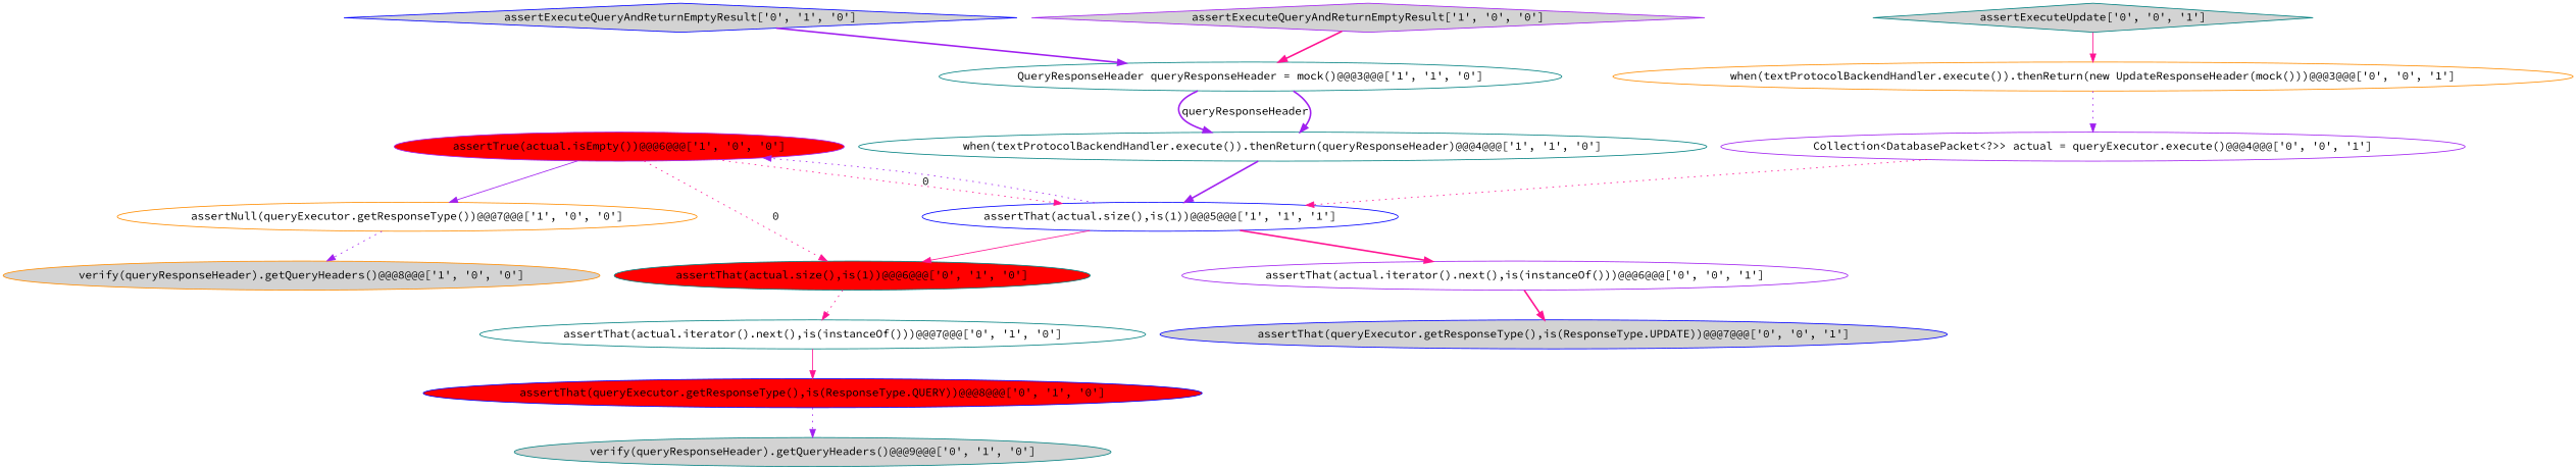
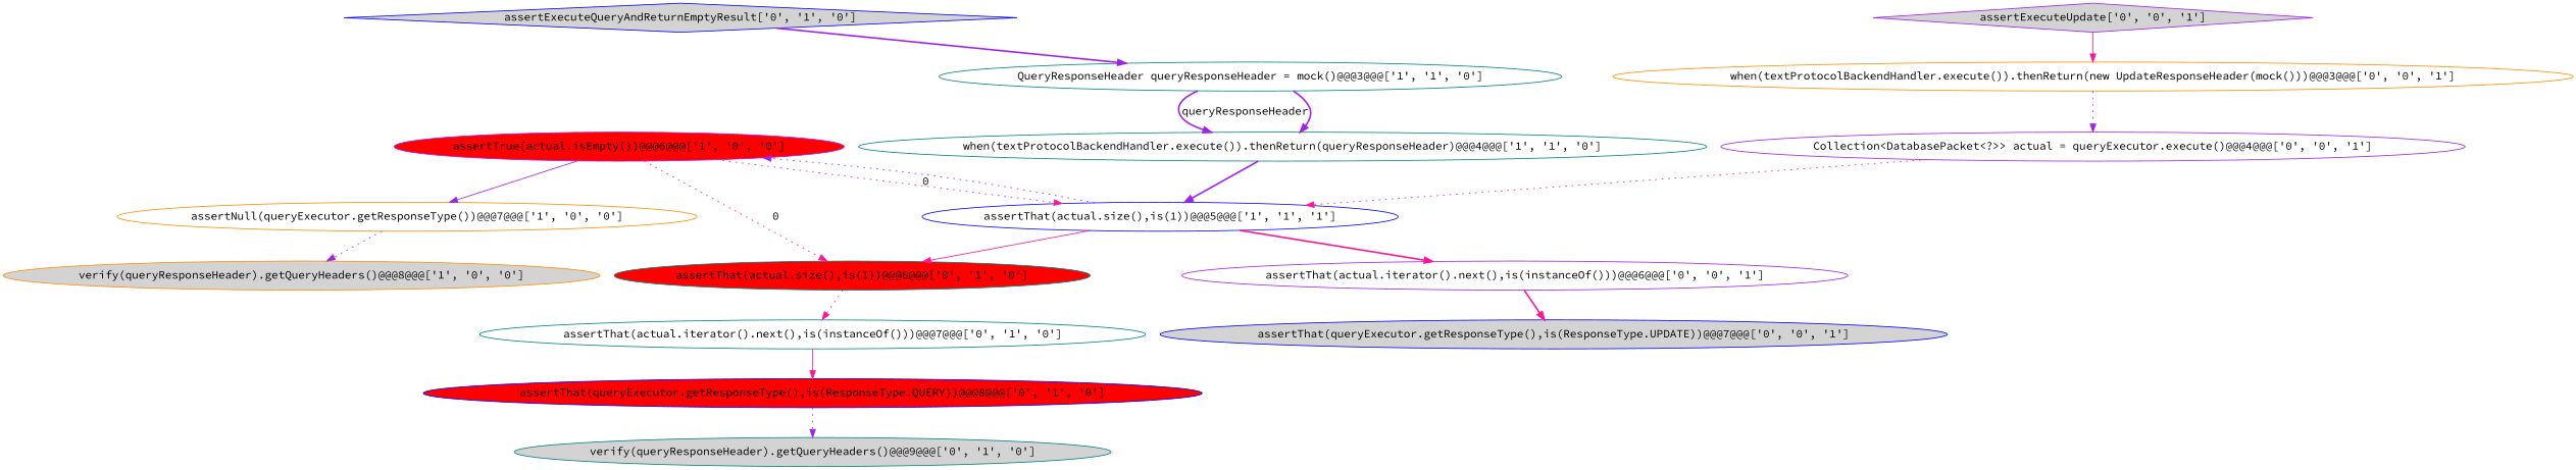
  digraph {
    fontname="Source Code Pro"
    node [color=teal fillcolor=white fontname="Source Code Pro" shape=ellipse style=filled]
    edge [color=deeppink fontname="Source Code Pro" style=dotted]
    n1 [color=purple fillcolor=red label="assertTrue(actual.isEmpty())@@@6@@@['1', '0', '0']"]
    n2 [color=darkorange label="assertNull(queryExecutor.getResponseType())@@@7@@@['1', '0', '0']"]
    n3 [fillcolor=red label="assertThat(actual.size(),is(1))@@@6@@@['0', '1', '0']"]
    n4 [color=blue label="assertThat(actual.size(),is(1))@@@5@@@['1', '1', '1']"]
    n5 [color=darkorange fillcolor=lightgray label="verify(queryResponseHeader).getQueryHeaders()@@@8@@@['1', '0', '0']"]
    n6 [label="assertThat(actual.iterator().next(),is(instanceOf()))@@@7@@@['0', '1', '0']"]
    n7 [color=purple label="assertThat(actual.iterator().next(),is(instanceOf()))@@@6@@@['0', '0', '1']"]
    n8 [label="QueryResponseHeader queryResponseHeader = mock()@@@3@@@['1', '1', '0']"]
    n9 [label="when(textProtocolBackendHandler.execute()).thenReturn(queryResponseHeader)@@@4@@@['1', '1', '0']"]
    n10 [color=purple label="Collection<DatabasePacket<?>> actual = queryExecutor.execute()@@@4@@@['0', '0', '1']"]
    n11 [color=blue fillcolor=red label="assertThat(queryExecutor.getResponseType(),is(ResponseType.QUERY))@@@8@@@['0', '1', '0']"]
    n12 [fillcolor=lightgray label="verify(queryResponseHeader).getQueryHeaders()@@@9@@@['0', '1', '0']"]
    n13 [color=darkorange label="when(textProtocolBackendHandler.execute()).thenReturn(new UpdateResponseHeader(mock()))@@@3@@@['0', '0', '1']"]
    n14 [color=blue fillcolor=lightgray label="assertThat(queryExecutor.getResponseType(),is(ResponseType.UPDATE))@@@7@@@['0', '0', '1']"]
    n15 [color=blue fillcolor=lightgray label="assertExecuteQueryAndReturnEmptyResult['0', '1', '0']" shape=diamond]
-   n16 [fillcolor=lightgray label="assertExecuteUpdate['0', '0', '1']" shape=diamond]
-   n17 [color=purple fillcolor=lightgray label="assertExecuteQueryAndReturnEmptyResult['1', '0', '0']" shape=diamond]
+   n16 [color=purple fillcolor=lightgray label="assertExecuteUpdate['0', '0', '1']" shape=diamond]
    n1 -> n2 [color=purple style=solid]
    n1 -> n3 [label=0]
    n1 -> n4 [label=0]
    n2 -> n5 [color=purple]
    n3 -> n6
    n4 -> n1 [color=purple]
    n4 -> n3 [style=solid]
    n4 -> n7 [style=bold]
    n6 -> n11 [style=solid]
    n7 -> n14 [style=bold]
    n8 -> n9 [color=purple label=queryResponseHeader style=bold]
    n8 -> n9 [color=purple style=bold]
    n9 -> n4 [color=purple style=bold]
    n10 -> n4
    n11 -> n12 [color=purple]
    n13 -> n10 [color=purple]
    n15 -> n8 [color=purple style=bold]
    n16 -> n13 [style=solid]
-   n17 -> n8 [style=bold]
  }
